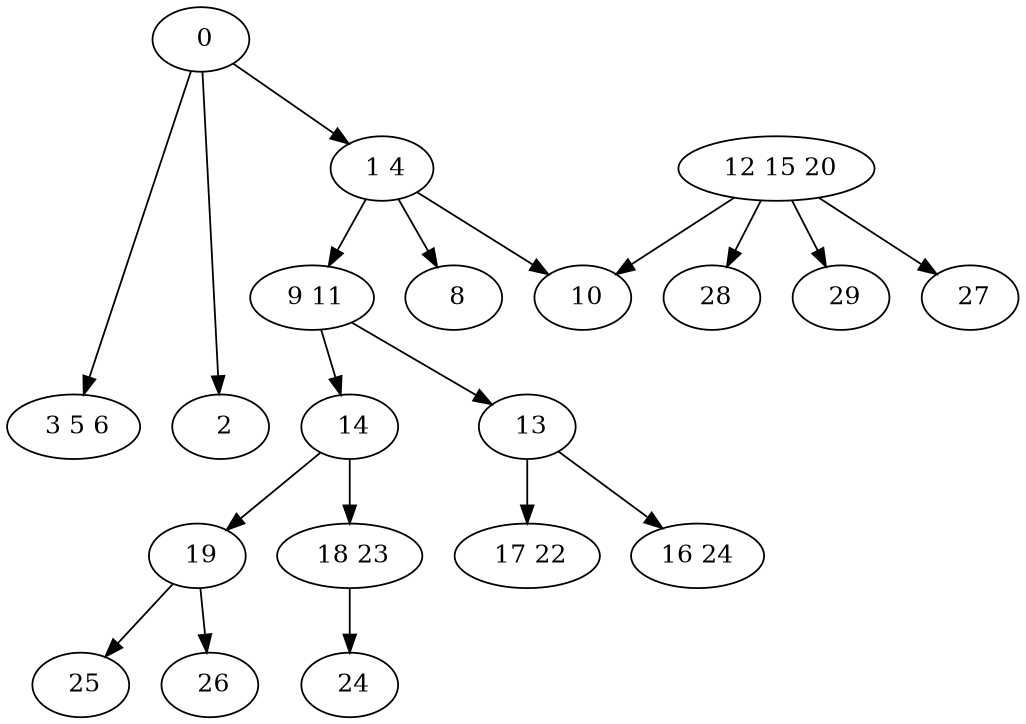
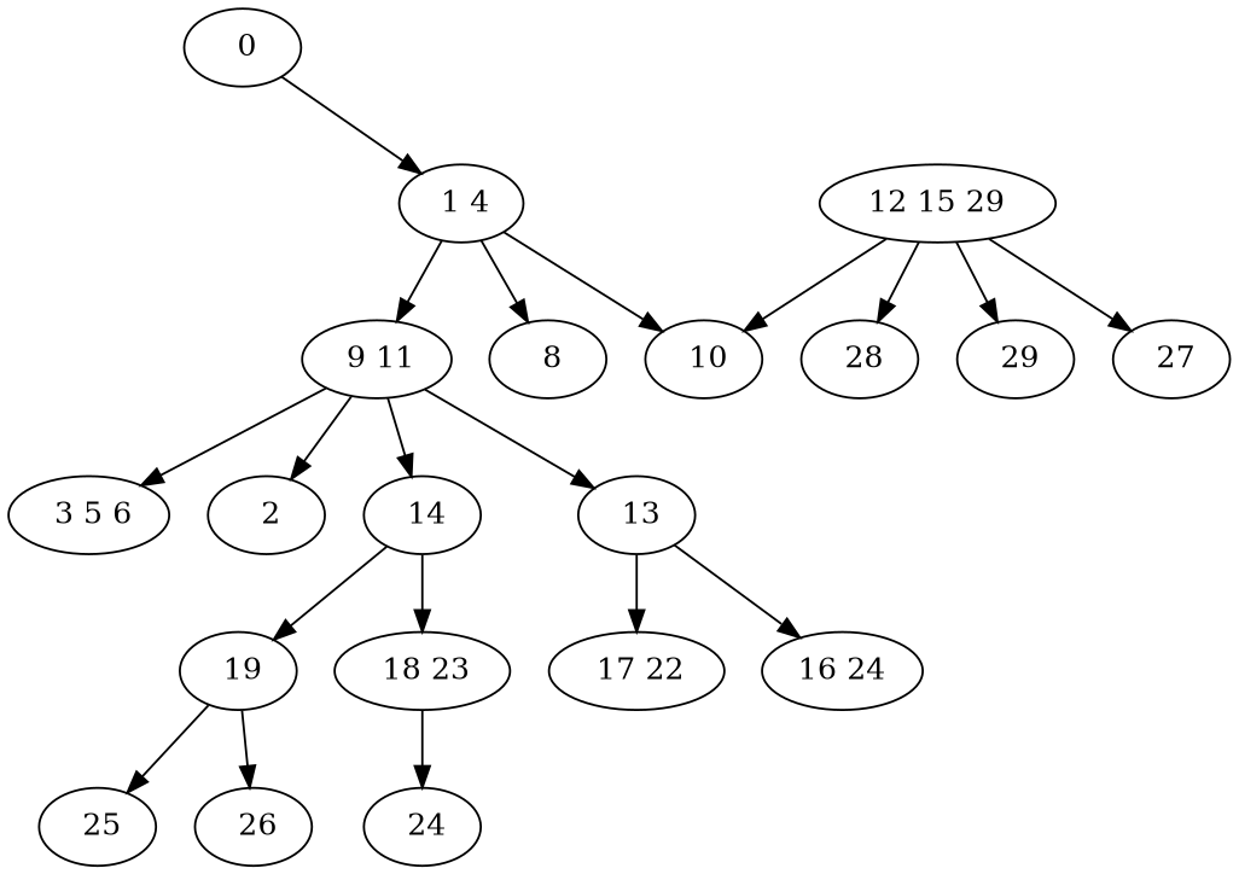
  digraph {
    " 0"
    " 1 4"
    " 2"
    " 3 5 6"
    " 8"
    " 9 11"
    " 10"
    " 13"
    " 14"
    " 17 22"
    n11 [label="16 24"]
    " 19"
    " 18 23"
-   " 12 15 20"
+   " 12 15 20" [label="12 15 29"]
    " 27"
    " 28"
    " 29"
    " 25"
    " 26"
    " 24"
    " 0" -> " 1 4"
-   " 0" -> " 2"
-   " 0" -> " 3 5 6"
+   " 9 11" -> " 2"
+   " 9 11" -> " 3 5 6"
    " 1 4" -> " 8"
    " 1 4" -> " 9 11"
    " 1 4" -> " 10"
    " 9 11" -> " 13"
    " 9 11" -> " 14"
    " 13" -> " 17 22"
    " 13" -> n11
    " 14" -> " 19"
    " 14" -> " 18 23"
    " 19" -> " 25"
    " 19" -> " 26"
    " 18 23" -> " 24"
    " 12 15 20" -> " 10"
    " 12 15 20" -> " 27"
    " 12 15 20" -> " 28"
    " 12 15 20" -> " 29"
  }
